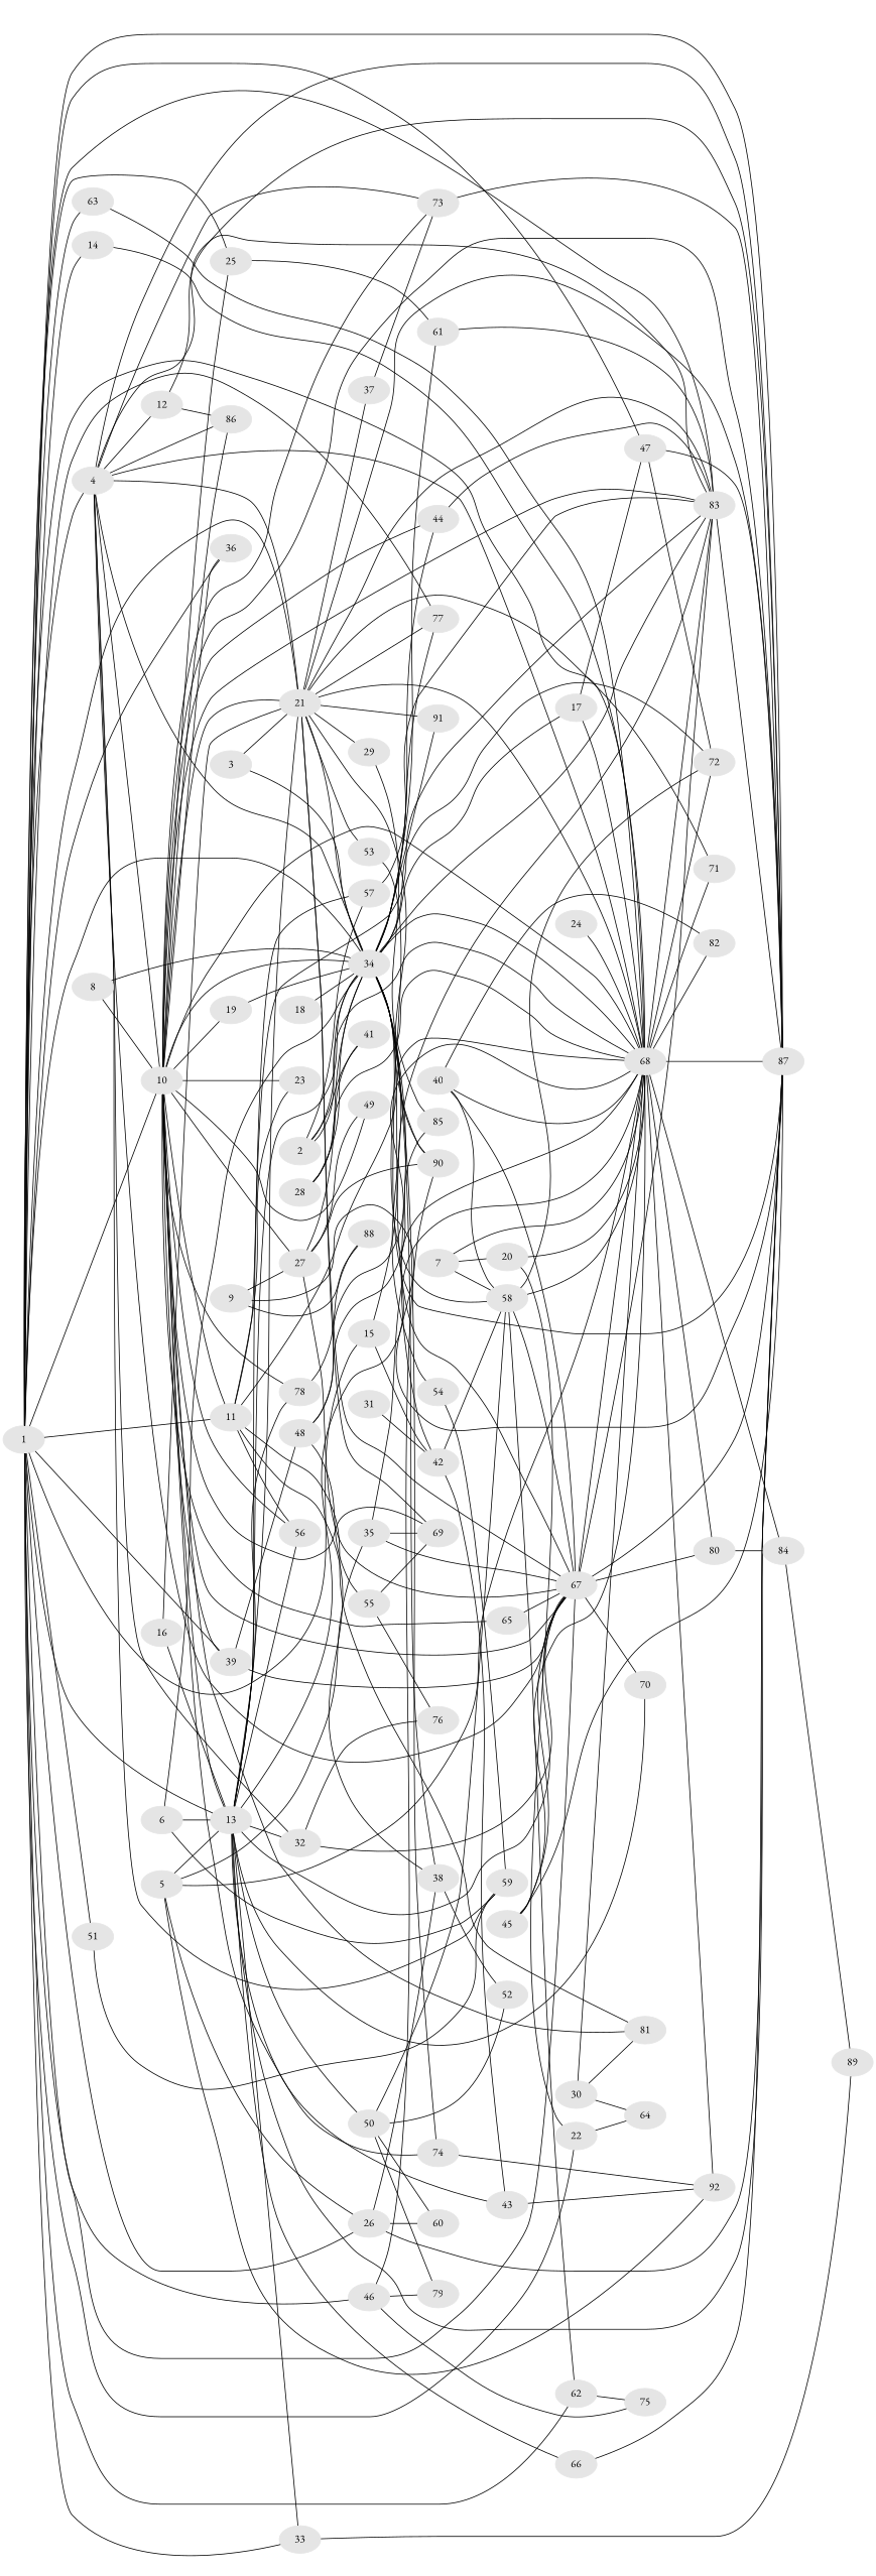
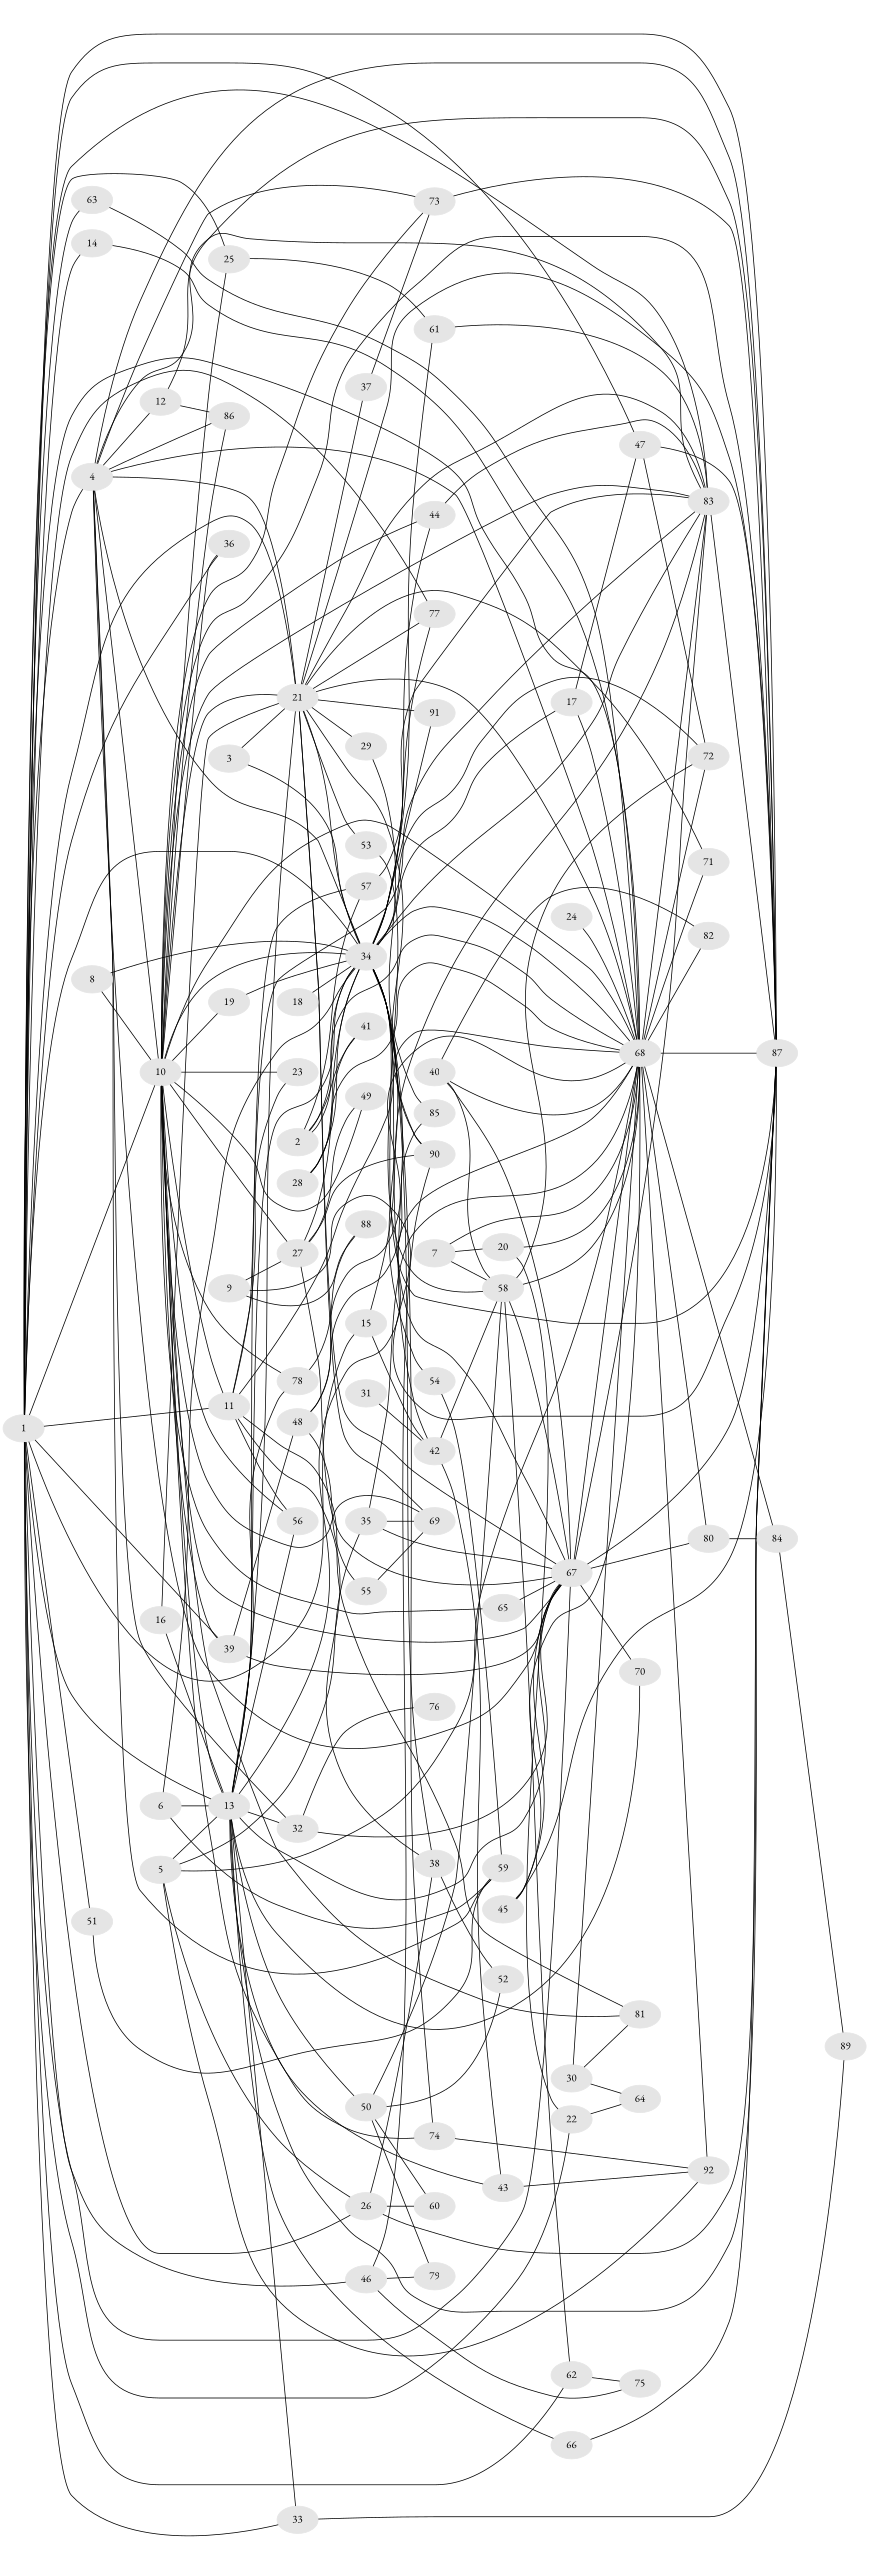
  graph {
    fontname="EB Garamond"
    rankdir=LR
    node [color=gray90 fontname="EB Garamond" style=filled]
    edge [fontname="EB Garamond" weight=1.0]
    1
    4
    10
    11
    13
    14
    15
    21
    22
    25
    26
    33
    34
    36
    39
    46
    47
    51
    62
    63
    67
    68
    77
    83
    87
    12
    32
    59
    73
    86
    27
    19
    23
    44
    49
    56
    65
    69
    74
    78
    81
    57
    38
    43
    50
    66
    70
    42
    29
    37
    53
    71
    90
    91
    64
    61
    60
    89
    17
    54
    72
    48
    75
    79
    80
    92
    82
    84
    2
    41
    3
    76
    5
    35
    6
    7
    20
    58
    8
    9
    88
    52
    16
    18
    85
    24
    28
    30
    31
    55
    40
    45
    1 -- 4
    1 -- 10
    1 -- 11
    1 -- 13
    1 -- 14
    1 -- 15
    1 -- 21
    1 -- 22
    1 -- 25
    1 -- 26
    1 -- 33
    1 -- 34
    1 -- 36
    1 -- 39
    1 -- 46
    1 -- 47
    1 -- 51
    1 -- 62 [weight=2.0]
    1 -- 63
    1 -- 67 [weight=2.0]
    1 -- 68
    1 -- 77
    1 -- 83
    1 -- 87
    4 -- 10
    4 -- 21
    4 -- 34
    4 -- 67
    4 -- 68 [weight=2.0]
    4 -- 83
    4 -- 87
    4 -- 12
    4 -- 32
    4 -- 59
    4 -- 73
    4 -- 86
    10 -- 11
    10 -- 13
    10 -- 21
    10 -- 25
    10 -- 34
    10 -- 36
    10 -- 39
    10 -- 67
    10 -- 68
    10 -- 83 [weight=2.0]
    10 -- 87
    10 -- 73
    10 -- 86
    10 -- 27
    10 -- 19
    10 -- 23
    10 -- 44
    10 -- 49
    10 -- 56
    10 -- 65
    10 -- 69
    10 -- 74
    10 -- 78 [weight=2.0]
    10 -- 81
    11 -- 68
    11 -- 23
    11 -- 56
    11 -- 81
    11 -- 57
    11 -- 38
    13 -- 21
    13 -- 33
    13 -- 34
    13 -- 67 [weight=2.0]
    13 -- 68
    13 -- 83
    13 -- 87 [weight=2.0]
    13 -- 32
    13 -- 56
    13 -- 78
    13 -- 43
    13 -- 50
    13 -- 66
    13 -- 70
    14 -- 68
    15 -- 83
    15 -- 42
    21 -- 34
    21 -- 67
    21 -- 68
    21 -- 77
    21 -- 83 [weight=2.0]
    21 -- 87
    21 -- 69
    21 -- 29
    21 -- 37
    21 -- 53
    21 -- 71
    21 -- 90
    21 -- 91
    22 -- 64
    25 -- 61
    26 -- 87
    26 -- 38
    26 -- 60
    33 -- 89
    34 -- 67 [weight=2.0]
    34 -- 68
    34 -- 77
    34 -- 83
    34 -- 87
    34 -- 44
    34 -- 74
    34 -- 38
    34 -- 42
    34 -- 90
    34 -- 91
    34 -- 61
    34 -- 17
    34 -- 54
    34 -- 72
    39 -- 67
    39 -- 48
    46 -- 90
    46 -- 75
    46 -- 79
    47 -- 87
    47 -- 72
    51 -- 59
    62 -- 75
    63 -- 68
    67 -- 68 [weight=2.0]
    67 -- 83
    67 -- 87
    67 -- 70 [weight=2.0]
    67 -- 80
    68 -- 83 [weight=2.0]
    68 -- 87
    68 -- 71
    68 -- 72
    68 -- 80
    68 -- 92
    68 -- 82
    68 -- 84
    83 -- 87
    12 -- 87
    12 -- 86
    32 -- 67
    32 -- 76
    73 -- 87
    27 -- 34
    27 -- 67
    27 -- 49
    27 -- 90
    19 -- 34
    44 -- 83
    65 -- 67
    74 -- 92
    78 -- 88
    57 -- 83
    38 -- 52
    43 -- 92
    50 -- 60
    50 -- 79
    50 -- 58
    50 -- 52
    66 -- 87
    42 -- 43
    42 -- 58
    29 -- 85
    37 -- 73
    53 -- 58
    61 -- 83
    17 -- 47
    17 -- 68
    54 -- 59
    48 -- 68
    48 -- 85
    48 -- 55
    80 -- 84
    84 -- 89
    2 -- 34
    2 -- 68
    2 -- 57
    2 -- 41
    3 -- 21
    3 -- 34
    5 -- 13
    5 -- 26
    5 -- 68
    5 -- 92
    5 -- 35
    35 -- 67
    35 -- 68
    35 -- 69
    6 -- 13
    6 -- 34
    6 -- 59
    7 -- 68
    7 -- 20
    7 -- 58
    20 -- 22
    20 -- 68
    58 -- 62
    58 -- 67
    58 -- 68 [weight=2.0]
    58 -- 72
    8 -- 10
    8 -- 34
    9 -- 87
    9 -- 27
    9 -- 88
    16 -- 13
    16 -- 21
    18 -- 34
    24 -- 68
    28 -- 34
    28 -- 68
    28 -- 41
    30 -- 68
    30 -- 81
    30 -- 64
    31 -- 42
    55 -- 69
-   55 -- 76
    40 -- 67
    40 -- 68
    40 -- 82
    40 -- 58
    45 -- 67
    45 -- 68
    45 -- 87
  }
